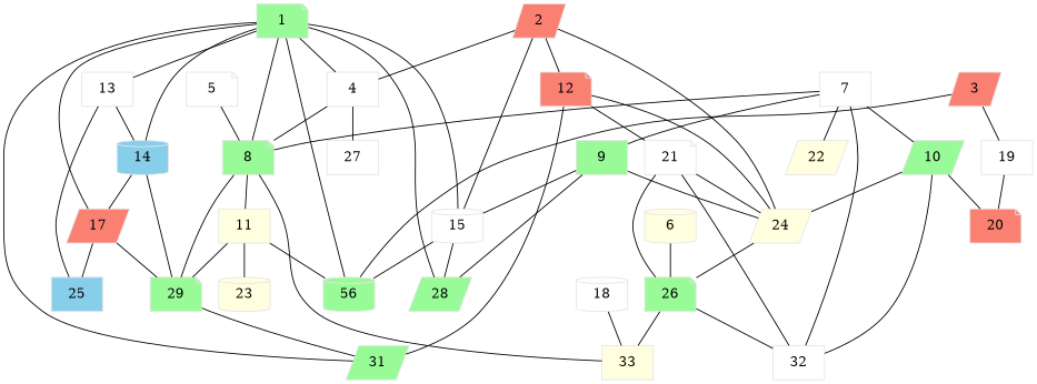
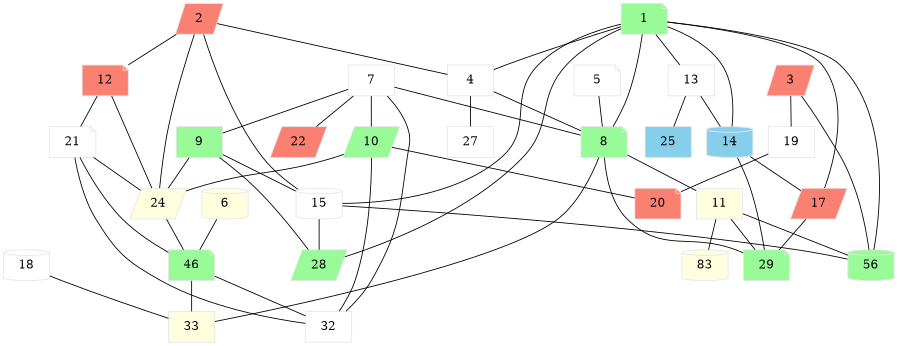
  graph {
    node [color=gray90 fillcolor=white shape=box style=filled]
    edge [weight=1.0]
    1 [fillcolor=palegreen shape=note]
    4
    8 [fillcolor=palegreen shape=note]
    13
    14 [fillcolor=skyblue shape=cylinder]
    15 [shape=cylinder]
    n7 [fillcolor=palegreen label=56 shape=cylinder]
    17 [fillcolor=salmon shape=parallelogram]
    28 [fillcolor=palegreen shape=parallelogram]
-   31 [fillcolor=palegreen shape=parallelogram]
    27
    11 [fillcolor=lightyellow]
    29 [fillcolor=palegreen shape=note]
    n14 [fillcolor=lightyellow label=33]
    25 [fillcolor=skyblue]
    2 [fillcolor=salmon shape=parallelogram]
    12 [fillcolor=salmon shape=note]
    24 [fillcolor=lightyellow shape=parallelogram]
    21 [shape=note]
-   26 [fillcolor=palegreen shape=note]
+   26 [fillcolor=palegreen shape=note label=46]
    3 [fillcolor=salmon shape=parallelogram]
    19
    20 [fillcolor=salmon shape=note]
    5 [shape=note]
    6 [fillcolor=lightyellow shape=cylinder]
    32
    7
    9 [fillcolor=palegreen]
    10 [fillcolor=palegreen shape=parallelogram]
-   22 [fillcolor=lightyellow shape=parallelogram]
-   23 [fillcolor=lightyellow shape=cylinder]
+   22 [fillcolor=salmon shape=parallelogram]
+   23 [fillcolor=lightyellow shape=cylinder label=83]
    18 [shape=cylinder]
    1 -- 4
    1 -- 8 [weight=2.0]
    1 -- 13
    1 -- 14
    1 -- 15
    1 -- n7 [weight=2.0]
    1 -- 17
    1 -- 28 [weight=2.0]
-   1 -- 31
    4 -- 8
    4 -- 27
    8 -- 11
    8 -- 29
    8 -- n14
    13 -- 14
    13 -- 25
    14 -- 17
    14 -- 29
    15 -- n7
    15 -- 28
    17 -- 29
-   17 -- 25
    11 -- n7
    11 -- 29
    11 -- 23
-   29 -- 31
    2 -- 4
    2 -- 15
    2 -- 12
    2 -- 24
-   12 -- 31 [weight=2.0]
    12 -- 24
    12 -- 21
    24 -- 26
    21 -- 24
    21 -- 26
    21 -- 32
    26 -- n14 [weight=2.0]
    26 -- 32
    3 -- n7
    3 -- 19
    19 -- 20
    5 -- 8
    6 -- 26
    7 -- 8
    7 -- 32
    7 -- 9
    7 -- 10 [weight=2.0]
    7 -- 22
    9 -- 15
    9 -- 28
    9 -- 24
    10 -- 24
    10 -- 20
    10 -- 32
    18 -- n14
  }
